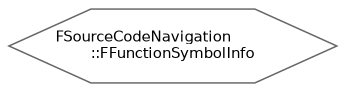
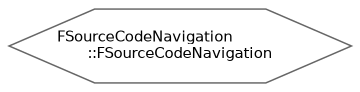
  digraph {
    rankdir=LR
-   n1 [color=grey40 fillcolor=white fontname=Helvetica fontsize=10 height=0.2 label="FSourceCodeNavigation\l::FFunctionSymbolInfo" shape=hexagon style=filled width=0.4]
+   n1 [color=grey40 fillcolor=white fontname=Helvetica fontsize=10 height=0.2 label="FSourceCodeNavigation\l::FSourceCodeNavigation" shape=hexagon style=filled width=0.4]
  }
